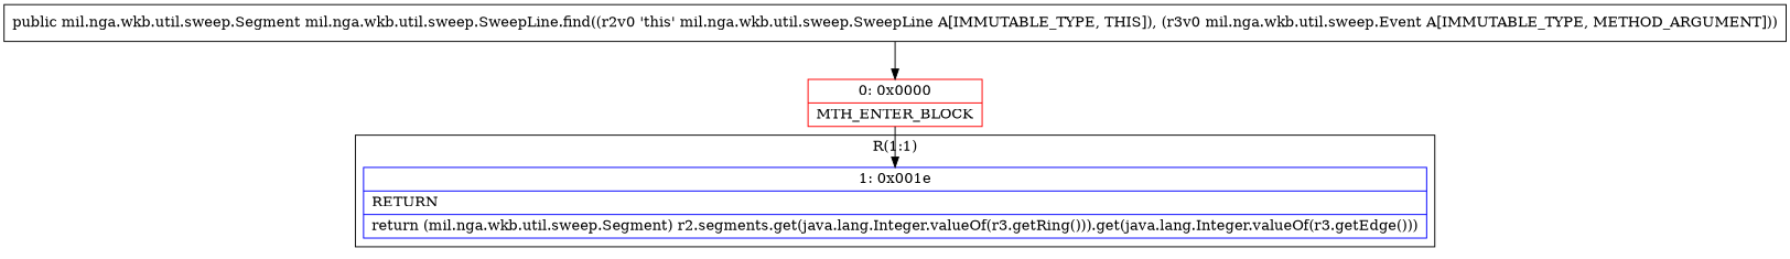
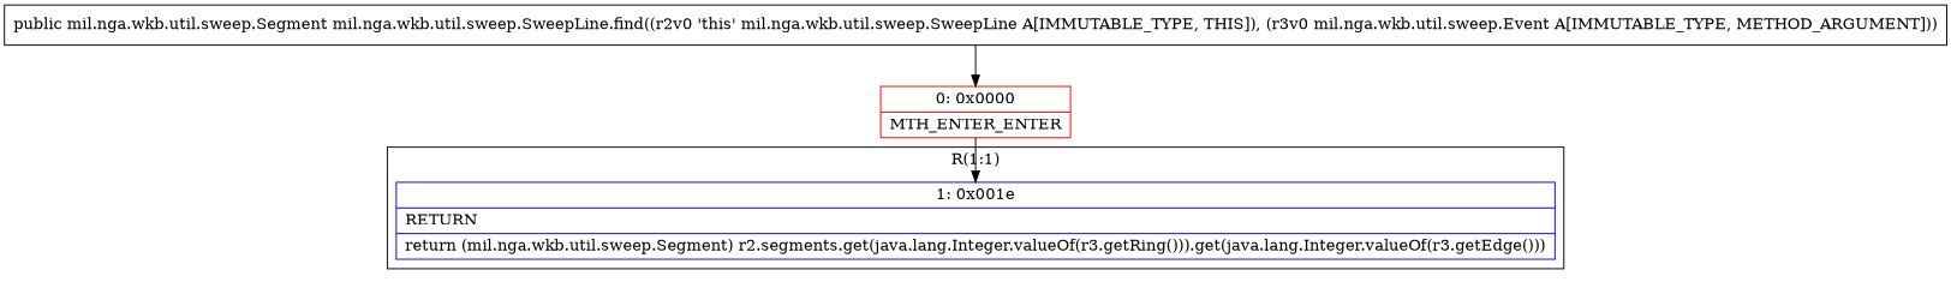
  digraph {
    fontname="DejaVu Serif"
    node [shape=record fontname="DejaVu Serif"]
    edge [fontname="DejaVu Serif"]
    n1 [color=blue label="{1\:\ 0x001e|RETURN\l|return (mil.nga.wkb.util.sweep.Segment) r2.segments.get(java.lang.Integer.valueOf(r3.getRing())).get(java.lang.Integer.valueOf(r3.getEdge()))\l}"]
-   n2 [color=red label="{0\:\ 0x0000|MTH_ENTER_BLOCK\l}"]
+   n2 [color=red label="{0\:\ 0x0000|MTH_ENTER_ENTER\l}"]
    n3 [label="{public mil.nga.wkb.util.sweep.Segment mil.nga.wkb.util.sweep.SweepLine.find((r2v0 'this' mil.nga.wkb.util.sweep.SweepLine A[IMMUTABLE_TYPE, THIS]), (r3v0 mil.nga.wkb.util.sweep.Event A[IMMUTABLE_TYPE, METHOD_ARGUMENT])) }"]
    subgraph cluster_1 {
      label="R(1:1)"
      n1
    }
    n2 -> n1
    n3 -> n2
  }
